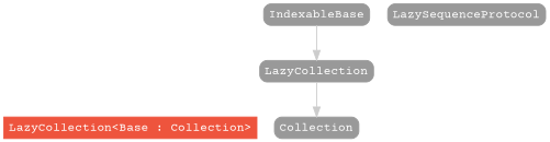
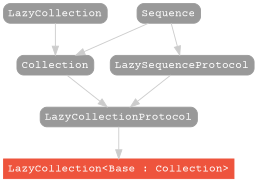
  strict digraph {
    fontname="Courier Prime"
    node [color="#999999" fillcolor="#999999" fontcolor=white fontname="Courier Prime" fontsize=12 margin="0.07,0.05" shape=box style="filled,rounded"]
    edge [color="#cccccc" fontname="Courier Prime"]
    "LazyCollection<Base : Collection>" [color="#ee543d" fillcolor="#ee543d" height=0.3 style=filled]
    Collection [height=0.3]
+   LazyCollectionProtocol [height=0.3]
    n4 [height=0.3 label=LazyCollection]
-   IndexableBase [height=0.3]
    LazySequenceProtocol [height=0.3]
+   Sequence [height=0.3]
    subgraph sub_1 {
      rank=max
      "LazyCollection<Base : Collection>"
    }
+   Collection -> LazyCollectionProtocol
+   LazyCollectionProtocol -> "LazyCollection<Base : Collection>"
    n4 -> Collection
-   IndexableBase -> n4
+   LazySequenceProtocol -> LazyCollectionProtocol
+   Sequence -> Collection
+   Sequence -> LazySequenceProtocol
  }
